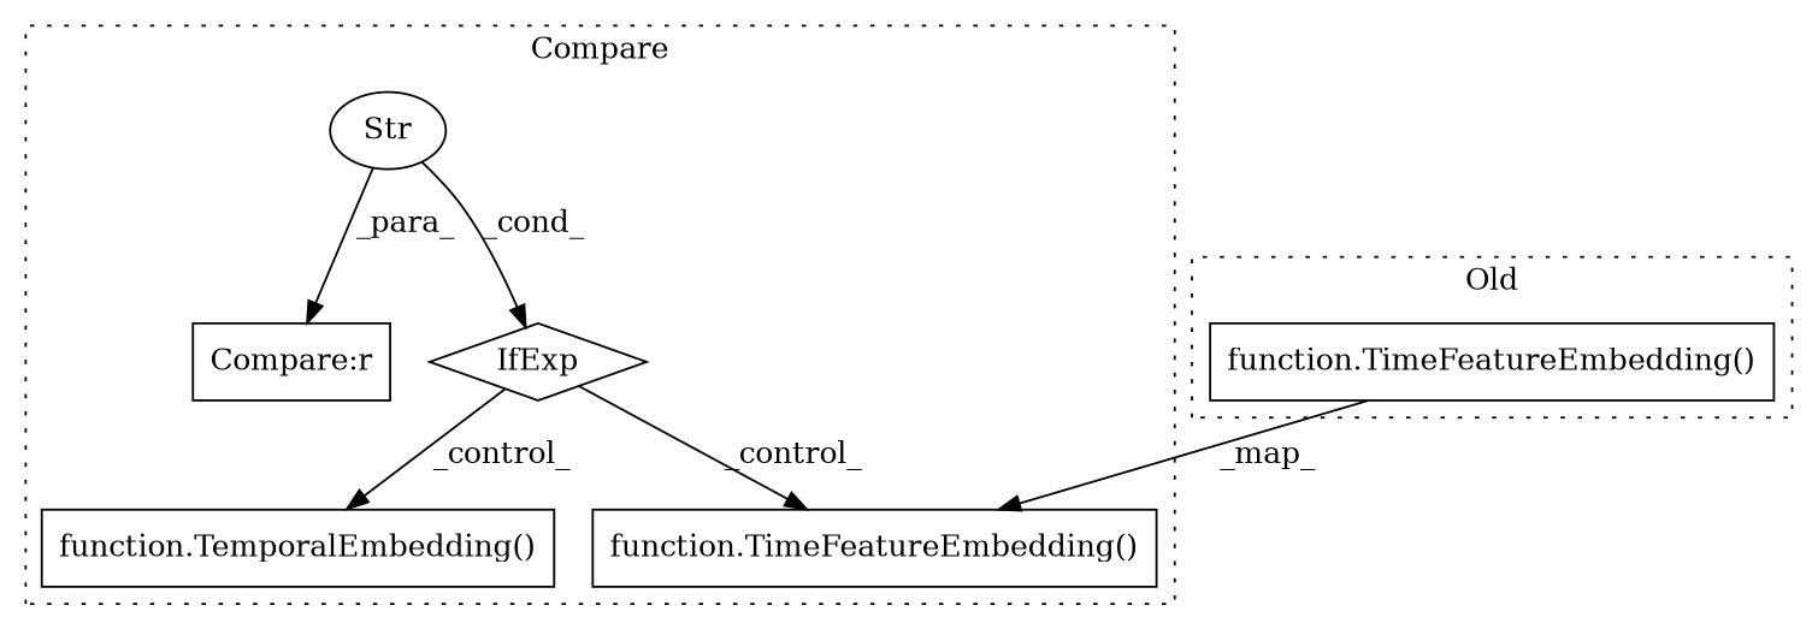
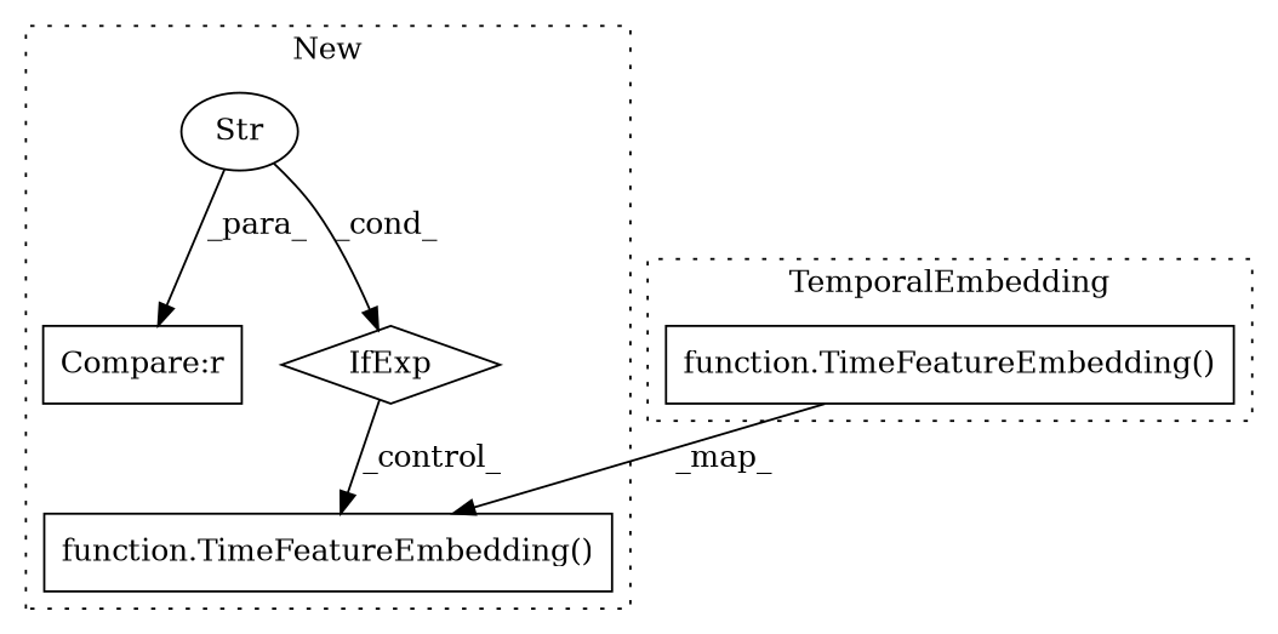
  digraph {
    node [a=75 shape=box]
    n1 [l=74 label="function.TimeFeatureEmbedding()" s=4162]
    n2 [a=40 l=19 label="Compare:r" s=4137]
    n3 [a=66 l=7 label=Str s=4149 shape=ellipse]
    n4 [a=51 l="4,6" label=IfExp s="4133,4156" shape=diamond]
-   n5 [l=461 label="function.TemporalEmbedding()" s=3672]
    n6 [l=87 label="function.TimeFeatureEmbedding()" s=2658]
    subgraph cluster_1 {
-     label=Compare
+     label=New
      style=dotted
      n1
      n2
      n3
      n4
-     n5
    }
    subgraph cluster_2 {
-     label=Old
+     label=TemporalEmbedding
      style=dotted
      n6
    }
    n3 -> n2 [label=_para_]
    n3 -> n4 [label=_cond_]
    n4 -> n1 [label=_control_]
-   n4 -> n5 [label=_control_]
    n6 -> n1 [label=_map_]
  }
